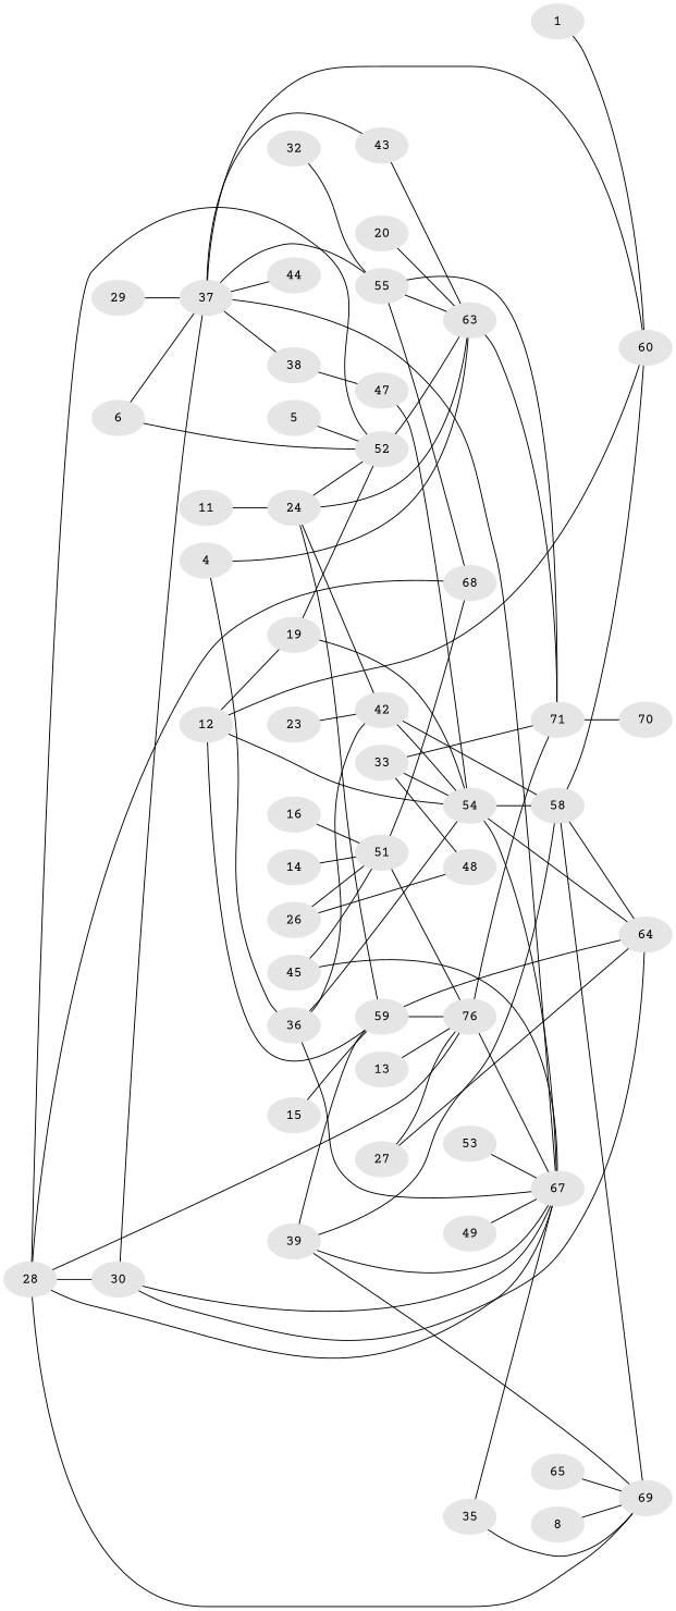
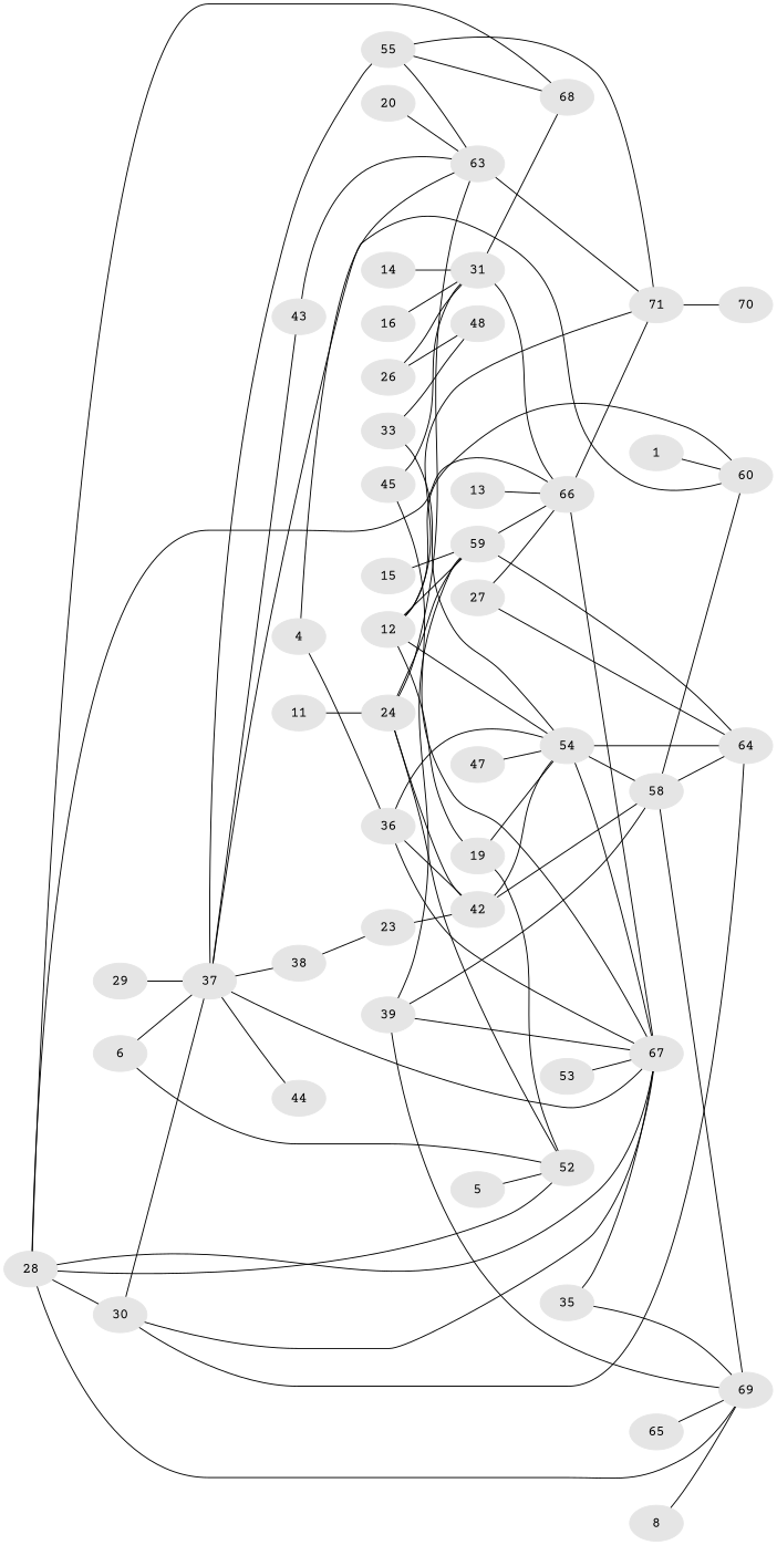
  graph {
    fontname="Courier Prime"
    rankdir=LR
    node [color=gray90 fontname="Courier Prime" style=filled]
    edge [fontname="Courier Prime" weight=1.0]
    1
    60
    4
    36
    63
    54
    42
    67
    71
    5
    52
    6
    37
    43
    55
    38
    44
    8
    69
    11
    24
    59
    12
    19
    64
    58
-   66 [label=76]
+   66
    70
    13
    14
-   51
+   51 [label=31]
    68
    15
    16
    20
    23
    26
    48
    27
    28
    30
    29
-   32
    33
    35
    47
    39
    n48 [label=45]
-   49
    53
    65
    1 -- 60
    4 -- 36
    4 -- 63
    36 -- 54
    36 -- 42
    36 -- 67
    63 -- 71
    54 -- 67
    54 -- 64
    54 -- 58
    42 -- 54
    42 -- 58 [weight=2.0]
    71 -- 70
    5 -- 52
-   52 -- 63
    6 -- 52
    6 -- 37
    37 -- 60
    37 -- 67
    37 -- 43
    37 -- 55
    37 -- 38
    37 -- 44
    43 -- 63
    55 -- 63
    55 -- 71
    55 -- 68
-   38 -- 47
+   38 -- 23
    8 -- 69
    11 -- 24
    24 -- 63
    24 -- 42
    24 -- 52
    24 -- 59
    59 -- 64
    59 -- 66 [weight=2.0]
    12 -- 60
    12 -- 54
-   33 -- 71
+   12 -- 71
    12 -- 59
    12 -- 19
    19 -- 54
    19 -- 52
    58 -- 60
    58 -- 69
    58 -- 64
    66 -- 67
    66 -- 71
    13 -- 66
    14 -- 51
    51 -- 66
    51 -- 68 [weight=2.0]
    15 -- 59
    16 -- 51
    20 -- 63
    23 -- 42
    26 -- 51
    26 -- 48
    27 -- 64
    27 -- 66
    28 -- 67
    28 -- 52
    28 -- 69
    28 -- 66
    28 -- 68
    28 -- 30 [weight=2.0]
    30 -- 67
    30 -- 37
    30 -- 64
    29 -- 37
-   32 -- 55
    33 -- 54
    33 -- 48
    35 -- 67
    35 -- 69
    47 -- 54
    39 -- 67
    39 -- 69
    39 -- 59
    39 -- 58
    n48 -- 67
    n48 -- 51 [weight=2.0]
-   49 -- 67
    53 -- 67
    65 -- 69
  }
